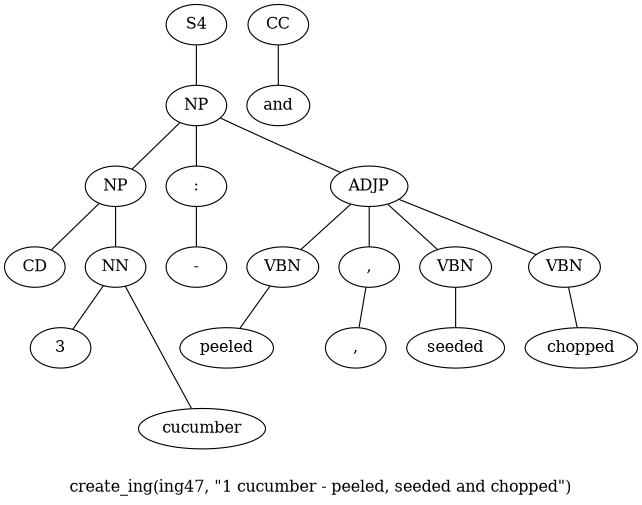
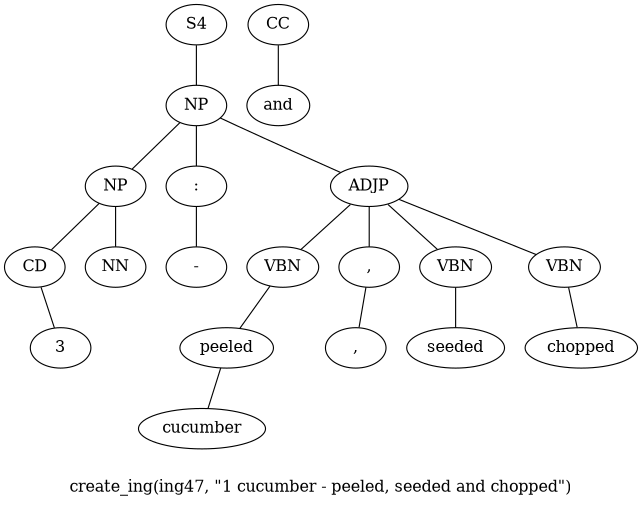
  graph {
    label="create_ing(ing47, \"1 cucumber - peeled, seeded and chopped\")"
    n1 [label=S4]
    n2 [label=NP]
    n3 [label=NP]
    n4 [label=":"]
    n5 [label=ADJP]
    n6 [label=CD]
    n7 [label=NN]
    n8 [label="-"]
    n9 [label=VBN]
    n10 [label=","]
    n11 [label=VBN]
    n12 [label=VBN]
    n13 [label=3]
    n14 [label=cucumber]
    n15 [label=peeled]
    n16 [label=","]
    n17 [label=seeded]
    n18 [label=CC]
    n19 [label=and]
    n20 [label=chopped]
    n1 -- n2
    n2 -- n3
    n2 -- n4
    n2 -- n5
    n3 -- n6
    n3 -- n7
    n4 -- n8
    n5 -- n9
    n5 -- n10
    n5 -- n11
    n5 -- n12
-   n7 -- n13
-   n7 -- n14
+   n6 -- n13
+   n15 -- n14
    n9 -- n15
    n10 -- n16
    n11 -- n17
    n12 -- n20
    n18 -- n19
  }
